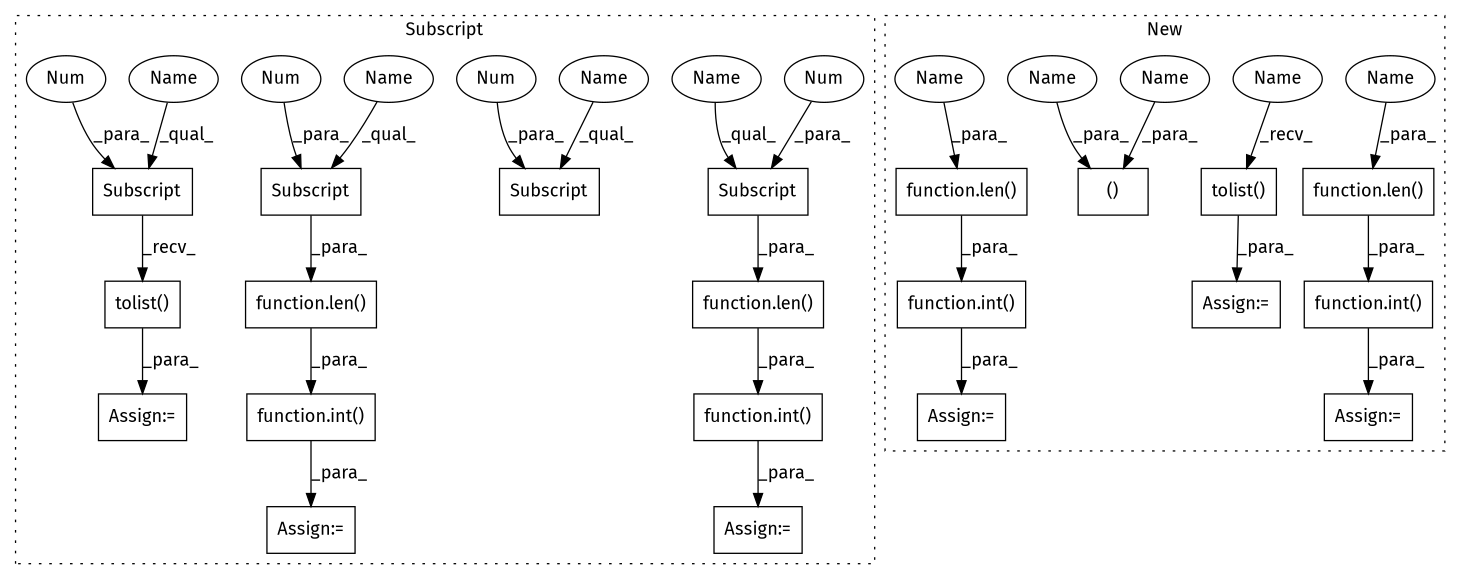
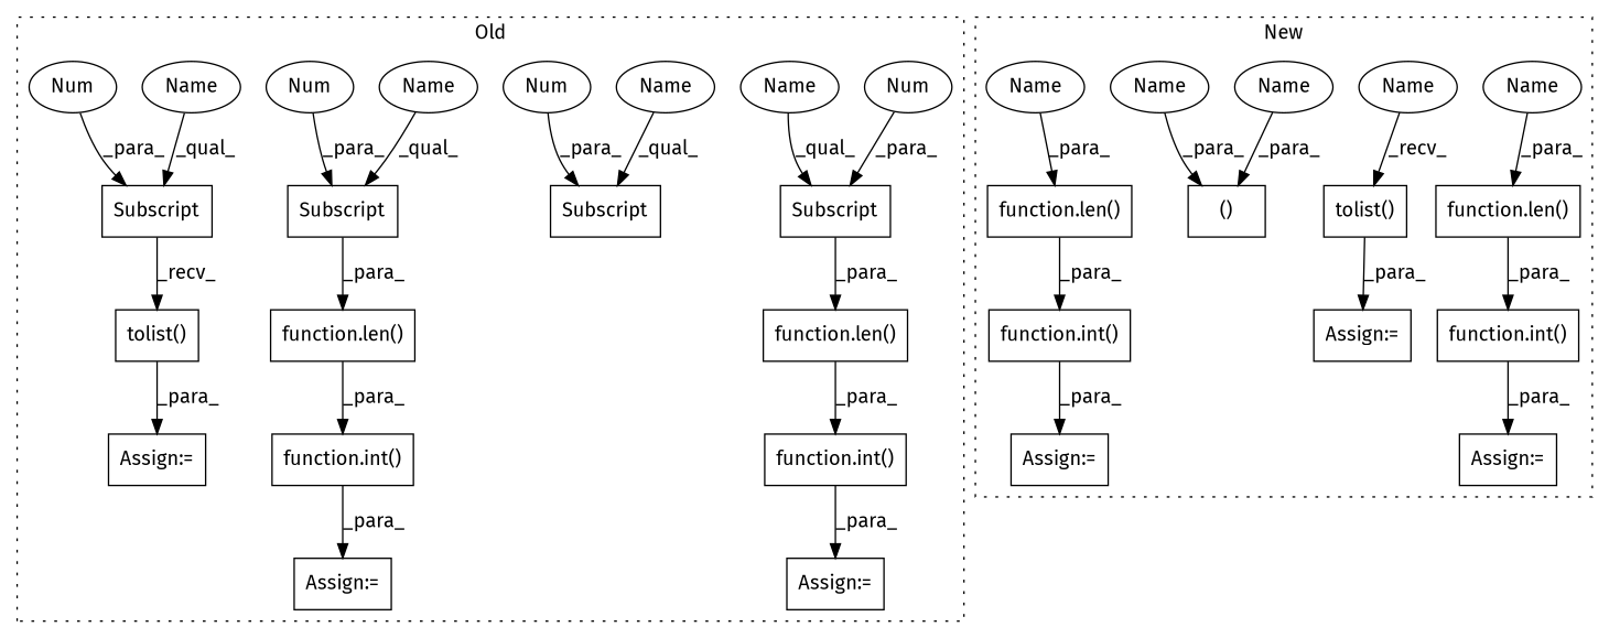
  digraph {
    fontname="Fira Sans"
    node [a=75 l="4,1" s=1603 shape=box fontname="Fira Sans"]
    edge [fontname="Fira Sans"]
    n1 [label="function.int()" s="1256,1278"]
    n2 [a=68 l=3 label="Assign:=" s=1253]
    n3 [label="function.len()" s="1260,1277"]
    n4 [a=63 l="13,0" label=Subscript s="1264,0"]
    n5 [a=63 l="13,0" label=Subscript s="1603,0"]
    n6 [a=76 l=1 label=Num s=1275 shape=ellipse]
    n7 [a=63 l="13,0" label=Subscript s="1155,0"]
    n8 [a=76 l=1 label=Num s=1614 shape=ellipse]
    n9 [a=63 l="13,0" label=Subscript s="1455,0"]
    n10 [a=76 l=1 label=Num s=1466 shape=ellipse]
    n11 [a=76 l=1 label=Num s=1166 shape=ellipse]
    n12 [label="function.len()" s="1451,1468"]
    n13 [label="function.int()" s="1447,1469"]
    n14 [l=22 label="tolist()"]
    n15 [a=68 l=3 label="Assign:=" s=1600]
    n16 [a=68 l=3 label="Assign:=" s=1444]
    n17 [a=87 l=10 label=Name s=1155 shape=ellipse]
    n18 [a=87 l=10 label=Name s=1264 shape=ellipse]
    n19 [a=87 l=10 label=Name s=1455 shape=ellipse]
    n20 [a=87 l=10 label=Name shape=ellipse]
    n21 [l=22 label="tolist()" s=2319]
    n22 [a=68 l=3 label="Assign:=" s=2316]
    n23 [label="function.len()" s="2167,2184"]
    n24 [a=54 l=43 label="()" s=1254]
    n25 [label="function.int()" s="2163,2185"]
    n26 [label="function.len()" s="1970,1993"]
    n27 [label="function.int()" s="1966,1994"]
    n28 [a=68 l=3 label="Assign:=" s=1963]
    n29 [a=68 l=3 label="Assign:=" s=2160]
    n30 [a=87 l=13 label=Name s=2171 shape=ellipse]
    n31 [a=87 l=13 label=Name s=2319 shape=ellipse]
    n32 [a=87 l=13 label=Name s=1284 shape=ellipse]
    n33 [a=87 l=19 label=Name s=1263 shape=ellipse]
    n34 [a=87 l=19 label=Name s=1974 shape=ellipse]
    subgraph cluster_1 {
-     label=Subscript
+     label=Old
      style=dotted
      n1
      n2
      n3
      n4
      n5
      n6
      n7
      n8
      n9
      n10
      n11
      n12
      n13
      n14
      n15
      n16
      n17
      n18
      n19
      n20
    }
    subgraph cluster_2 {
      label=New
      style=dotted
      n21
      n22
      n23
      n24
      n25
      n26
      n27
      n28
      n29
      n30
      n31
      n32
      n33
      n34
    }
    n1 -> n2 [label=_para_]
    n3 -> n1 [label=_para_]
    n4 -> n3 [label=_para_]
    n5 -> n14 [label=_recv_]
    n6 -> n4 [label=_para_]
    n8 -> n5 [label=_para_]
    n9 -> n12 [label=_para_]
    n10 -> n9 [label=_para_]
    n11 -> n7 [label=_para_]
    n12 -> n13 [label=_para_]
    n13 -> n16 [label=_para_]
    n14 -> n15 [label=_para_]
    n17 -> n7 [label=_qual_]
    n18 -> n4 [label=_qual_]
    n19 -> n9 [label=_qual_]
    n20 -> n5 [label=_qual_]
    n21 -> n22 [label=_para_]
    n23 -> n25 [label=_para_]
    n25 -> n29 [label=_para_]
    n26 -> n27 [label=_para_]
    n27 -> n28 [label=_para_]
    n30 -> n23 [label=_para_]
    n31 -> n21 [label=_recv_]
    n32 -> n24 [label=_para_]
    n33 -> n24 [label=_para_]
    n34 -> n26 [label=_para_]
  }
